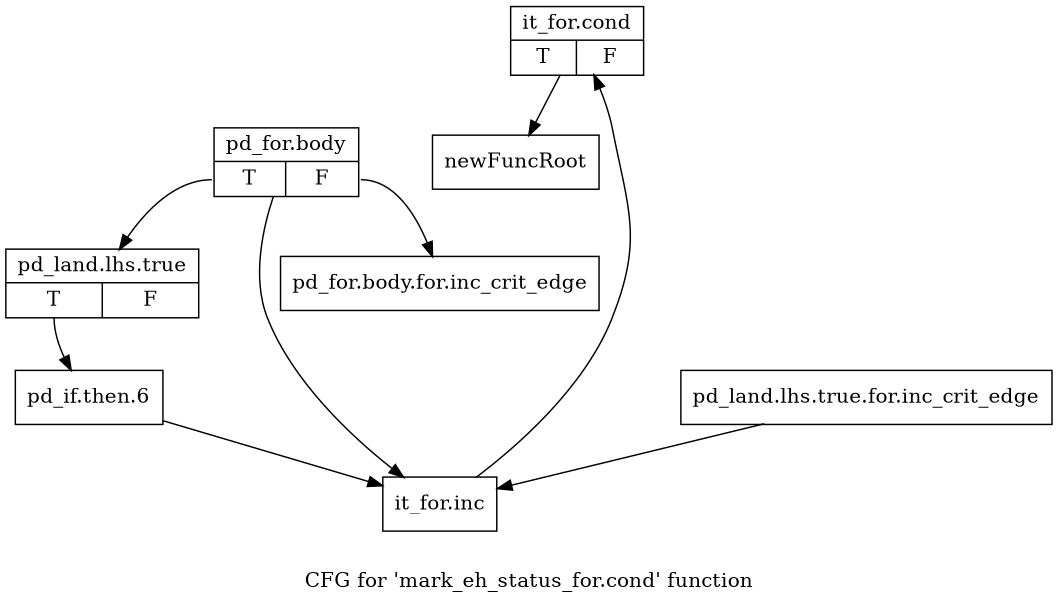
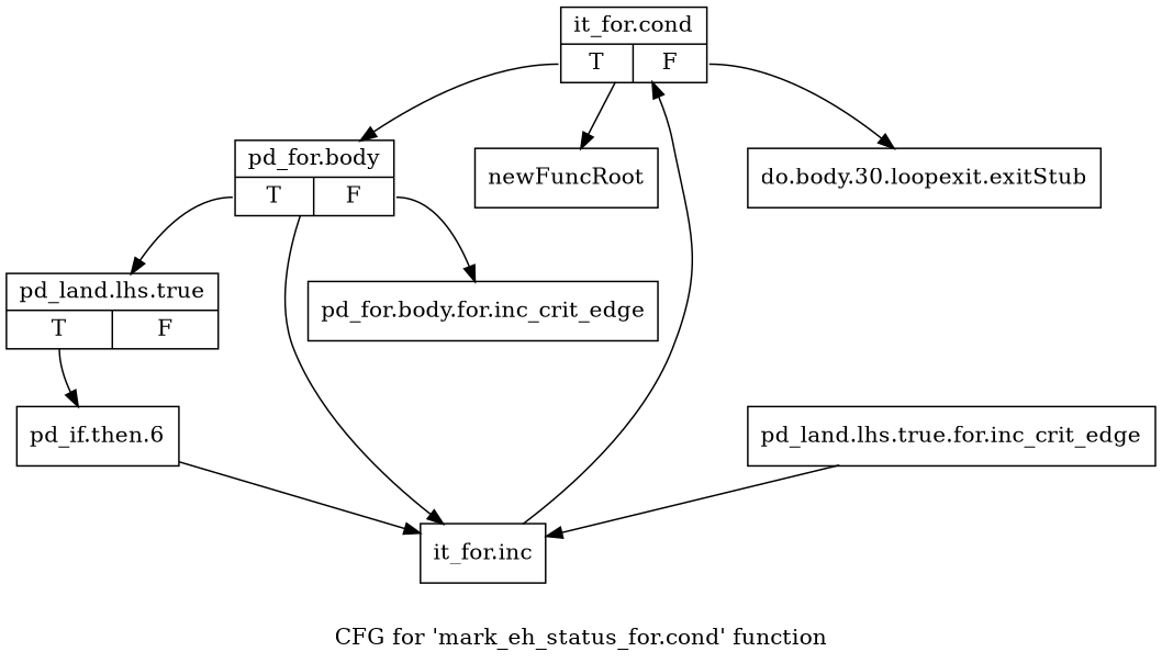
  digraph {
    label="CFG for 'mark_eh_status_for.cond' function"
    node [shape=record]
    n1 [label="{newFuncRoot}"]
    n2 [label="{it_for.cond|{<s0>T|<s1>F}}"]
+   n3 [label="{do.body.30.loopexit.exitStub}"]
    n4 [label="{pd_for.body|{<s0>T|<s1>F}}"]
    n5 [label="{pd_land.lhs.true|{<s0>T|<s1>F}}"]
    n6 [label="{pd_for.body.for.inc_crit_edge}"]
    n7 [label="{it_for.inc}"]
    n8 [label="{pd_if.then.6}"]
    n9 [label="{pd_land.lhs.true.for.inc_crit_edge}"]
    n2 -> n1
+   n2 -> n3 [tailport=s1]
+   n2 -> n4 [tailport=s0]
    n4 -> n5 [tailport=s0]
    n4 -> n6 [tailport=s1]
    n4 -> n7
    n5 -> n8 [tailport=s0]
    n7 -> n2
    n8 -> n7
    n9 -> n7
  }
